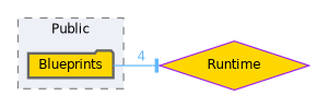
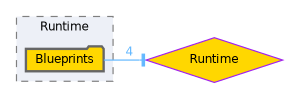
  digraph {
    compound=true
    rankdir=LR
    node [fillcolor=gold fontname=Helvetica fontsize=10]
    n1 [color=gray40 height=0.2 label=Blueprints shape=folder style="filled,bold" width=0.4]
    n2 [color=purple height=0.2 label=Runtime shape=diamond style=filled width=0.4]
    subgraph cluster_1 {
      bgcolor="#edf0f7"
      fontname=Helvetica
      fontsize=10
-     label=Public
+     label=Runtime
      pencolor=grey50
      style="filled,dashed"
      n1
    }
    n1 -> n2 [color=steelblue1 fontcolor=steelblue1 fontname=Helvetica fontsize=10 headlabel=4 labeldistance=1.5 labelfontname=Helvetica labelfontsize=10 style=solid arrowhead=tee]
  }
